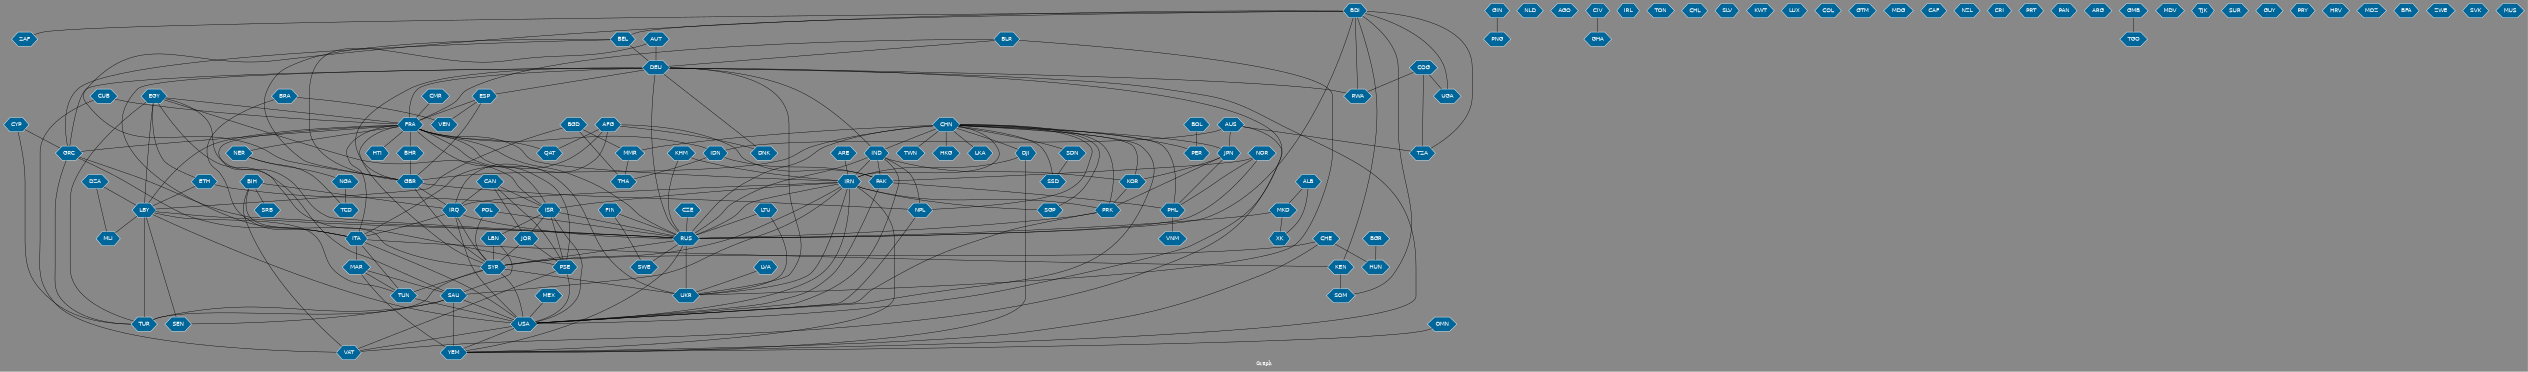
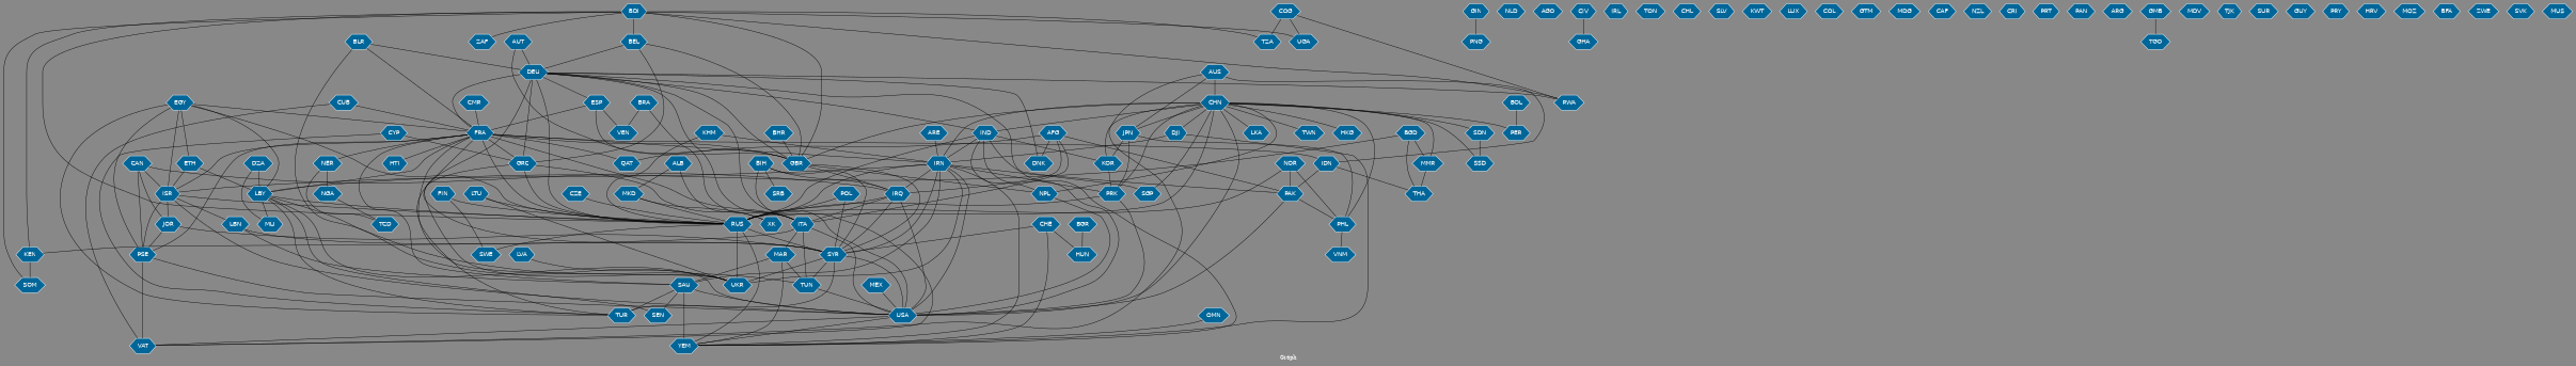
  graph {
    bgcolor="#888888"
    fontcolor=white
    fontsize=12
    label="Graph"
    node [color=white fillcolor="#006699" fontcolor=white fontname=Helvetica shape=hexagon style=filled]
    edge [arrowhead=open color=black fontcolor=white fontname=Courier fontsize=12 weight=1]
    n1 [label=ESP]
    n2 [label=VEN]
    n3 [label=FRA]
    n4 [label=GBR]
    n5 [label=IRN]
    n6 [label=SAU]
    n7 [label=RUS]
    n8 [label=UKR]
    n9 [label=SYR]
    n10 [label=ISR]
    n11 [label=ITA]
    n12 [label=LBY]
    n13 [label=PSE]
    n14 [label=IDN]
    n15 [label=QAT]
    n16 [label=GRC]
    n17 [label=NER]
    n18 [label=HTI]
    n19 [label=IRQ]
    n20 [label=NPL]
    n21 [label=YEM]
    n22 [label=USA]
    n23 [label=SGP]
    n24 [label=PRK]
    n25 [label=SEN]
    n26 [label=TUR]
    n27 [label=SWE]
    n28 [label=VAT]
    n29 [label=TUN]
    n30 [label=LBN]
    n31 [label=JOR]
    n32 [label=MAR]
    n33 [label=KEN]
    n34 [label=POL]
    n35 [label=MMR]
    n36 [label=THA]
    n37 [label=CHN]
    n38 [label=LKA]
    n39 [label=JPN]
    n40 [label=PHL]
    n41 [label=DJI]
    n42 [label=IND]
    n43 [label=SSD]
    n44 [label=SDN]
    n45 [label=KOR]
    n46 [label=PER]
    n47 [label=TWN]
    n48 [label=HKG]
    n49 [label=VNM]
    n50 [label=PAK]
    n51 [label=SOM]
    n52 [label=EGY]
    n53 [label=ETH]
    n54 [label=MLI]
    n55 [label=BDI]
    n56 [label=TZA]
    n57 [label=BEL]
    n58 [label=ZAF]
    n59 [label=UGA]
    n60 [label=RWA]
    n61 [label=DEU]
    n62 [label=GIN]
    n63 [label=PNG]
    n64 [label=AFG]
    n65 [label=DNK]
    n66 [label=MEX]
    n67 [label=CHE]
    n68 [label=HUN]
    n69 [label=NOR]
    n70 [label=NLD]
    n71 [label=MKD]
    n72 [label=XK]
    n73 [label=ALB]
    n74 [label=DZA]
    n75 [label=NGA]
    n76 [label=TCD]
    n77 [label=AGO]
    n78 [label=FIN]
    n79 [label=BGD]
    n80 [label=AUT]
    n81 [label=COG]
    n82 [label=BRA]
    n83 [label=CZE]
    n84 [label=CIV]
    n85 [label=GHA]
    n86 [label=IRL]
    n87 [label=TON]
    n88 [label=BIH]
    n89 [label=SRB]
    n90 [label=CAN]
    n91 [label=AUS]
    n92 [label=CUB]
    n93 [label=CYP]
    n94 [label=CHL]
    n95 [label=SLV]
    n96 [label=KWT]
    n97 [label=LUX]
    n98 [label=CMR]
    n99 [label=COL]
    n100 [label=GTM]
    n101 [label=MDG]
    n102 [label=CAF]
    n103 [label=ARE]
    n104 [label=BOL]
    n105 [label=NZL]
    n106 [label=CRI]
    n107 [label=PRT]
    n108 [label=BGR]
    n109 [label=BLR]
    n110 [label=PAN]
    n111 [label=ARG]
    n112 [label=KHM]
    n113 [label=LTU]
    n114 [label=GMB]
    n115 [label=TGO]
    n116 [label=MDV]
    n117 [label=TJK]
    n118 [label=OMN]
    n119 [label=SUR]
    n120 [label=BHR]
    n121 [label=GUY]
    n122 [label=PRY]
    n123 [label=HRV]
    n124 [label=MOZ]
    n125 [label=BFA]
    n126 [label=ZWE]
    n127 [label=SVK]
    n128 [label=LVA]
    n129 [label=MUS]
    n1 -- n2
    n1 -- n3
    n1 -- n4 [weight=2]
-   n3 -- n120 [weight=3]
+   n3 -- n4 [weight=3]
    n3 -- n5 [weight=8]
    n3 -- n6 [weight=5]
    n3 -- n7 [weight=4]
    n3 -- n8
    n3 -- n9 [weight=2]
    n3 -- n10 [weight=2]
    n3 -- n11 [weight=2]
    n3 -- n12
    n3 -- n13
    n3 -- n14 [weight=2]
    n3 -- n15 [weight=4]
    n3 -- n16 [weight=3]
    n3 -- n17
    n3 -- n18
    n4 -- n9
    n4 -- n19 [weight=2]
    n4 -- n20
    n5 -- n6 [weight=11]
    n5 -- n7 [weight=3]
    n5 -- n8 [weight=2]
    n5 -- n9 [weight=6]
    n5 -- n10 [weight=4]
    n5 -- n19 [weight=2]
    n5 -- n21 [weight=28]
    n5 -- n22 [weight=11]
    n5 -- n23 [weight=4]
    n5 -- n24 [weight=3]
    n6 -- n21 [weight=70]
    n6 -- n22 [weight=12]
    n6 -- n25
    n6 -- n26
    n7 -- n8 [weight=45]
    n7 -- n9 [weight=6]
    n7 -- n21
    n7 -- n27
    n9 -- n8 [weight=5]
    n9 -- n22 [weight=5]
    n9 -- n26 [weight=11]
    n9 -- n29
    n10 -- n7
    n10 -- n13 [weight=17]
    n10 -- n22 [weight=4]
    n10 -- n30
    n10 -- n31
    n11 -- n22
    n11 -- n29 [weight=6]
    n11 -- n32 [weight=5]
    n11 -- n33
    n12 -- n7
    n12 -- n22 [weight=2]
    n12 -- n25
    n12 -- n26 [weight=4]
    n12 -- n29
    n12 -- n54
    n13 -- n22 [weight=2]
    n13 -- n28 [weight=5]
    n14 -- n36
    n14 -- n50
    n16 -- n7
    n16 -- n11
    n16 -- n26 [weight=2]
    n17 -- n75
    n17 -- n76
    n19 -- n7 [weight=3]
    n19 -- n9 [weight=12]
    n19 -- n11
    n19 -- n22 [weight=4]
    n20 -- n22 [weight=2]
    n22 -- n21 [weight=3]
    n22 -- n28
    n24 -- n7
    n24 -- n22 [weight=4]
    n29 -- n22 [weight=3]
    n30 -- n6 [weight=3]
    n30 -- n9 [weight=17]
    n31 -- n9
    n31 -- n13
    n32 -- n6 [weight=4]
    n32 -- n21 [weight=8]
    n32 -- n29 [weight=5]
    n33 -- n51 [weight=2]
    n34 -- n7 [weight=2]
    n34 -- n9
    n35 -- n36 [weight=2]
    n37 -- n4 [weight=2]
    n37 -- n5
    n37 -- n7 [weight=7]
    n37 -- n20 [weight=2]
    n37 -- n22 [weight=2]
    n37 -- n23 [weight=2]
    n37 -- n24 [weight=5]
    n37 -- n35 [weight=3]
    n37 -- n38
    n37 -- n39 [weight=6]
    n37 -- n40 [weight=8]
    n37 -- n41
    n37 -- n42 [weight=12]
    n37 -- n43
    n37 -- n44
    n37 -- n45
    n37 -- n46
    n37 -- n47 [weight=7]
    n37 -- n48 [weight=2]
    n39 -- n24
    n39 -- n40 [weight=3]
    n39 -- n45 [weight=2]
    n40 -- n49
    n41 -- n5 [weight=6]
    n41 -- n21 [weight=7]
    n42 -- n5 [weight=2]
    n42 -- n7
    n42 -- n20 [weight=4]
    n42 -- n22
    n42 -- n45
    n42 -- n50
    n44 -- n43 [weight=9]
    n45 -- n24 [weight=7]
    n50 -- n22
    n50 -- n40 [weight=4]
    n52 -- n3
    n52 -- n7
    n52 -- n10 [weight=2]
    n52 -- n12 [weight=4]
    n52 -- n13
    n52 -- n26 [weight=3]
    n52 -- n53 [weight=4]
    n53 -- n10 [weight=3]
    n53 -- n12 [weight=4]
    n55 -- n4
    n55 -- n7
    n55 -- n33 [weight=2]
    n55 -- n51
    n55 -- n56
    n55 -- n57 [weight=3]
    n55 -- n58
    n55 -- n59
    n55 -- n60
    n57 -- n4
    n57 -- n16
    n57 -- n61
    n61 -- n1
    n61 -- n3 [weight=5]
    n61 -- n4 [weight=2]
    n61 -- n7 [weight=6]
    n61 -- n8 [weight=5]
    n61 -- n11
    n61 -- n16 [weight=6]
    n61 -- n21
    n61 -- n22
    n61 -- n42
    n61 -- n60
    n61 -- n65
    n62 -- n63 [weight=4]
    n64 -- n11
    n64 -- n15 [weight=4]
    n64 -- n19
    n64 -- n50 [weight=2]
    n64 -- n65
    n66 -- n22
    n67 -- n9
    n67 -- n21
    n67 -- n68
    n69 -- n7
    n69 -- n40 [weight=4]
    n69 -- n50 [weight=4]
    n71 -- n7
    n71 -- n72
    n73 -- n71 [weight=2]
    n73 -- n72
    n74 -- n12
    n74 -- n54
    n75 -- n76
    n78 -- n7 [weight=2]
    n78 -- n27
    n79 -- n12
    n79 -- n35 [weight=4]
    n79 -- n36
    n80 -- n4 [weight=2]
    n80 -- n61
    n81 -- n56 [weight=2]
    n81 -- n59
    n81 -- n60
    n82 -- n2
    n82 -- n11
    n83 -- n7
    n84 -- n85 [weight=2]
    n88 -- n9
    n88 -- n19
    n88 -- n28
    n88 -- n89
    n90 -- n10
    n90 -- n13
    n90 -- n19 [weight=2]
    n90 -- n31
    n91 -- n14 [weight=3]
    n91 -- n28
-   n91 -- n56 [weight=3]
+   n91 -- n37 [weight=3]
    n91 -- n39 [weight=2]
    n92 -- n3 [weight=2]
    n92 -- n28 [weight=3]
    n93 -- n16 [weight=2]
    n93 -- n26 [weight=2]
    n98 -- n3
    n103 -- n5
    n104 -- n46 [weight=2]
    n108 -- n68
    n109 -- n3
    n109 -- n8 [weight=2]
    n109 -- n61
    n112 -- n5
    n112 -- n7
    n113 -- n7 [weight=3]
    n113 -- n8
    n114 -- n115
    n118 -- n21
    n120 -- n4 [weight=2]
    n128 -- n8
  }
